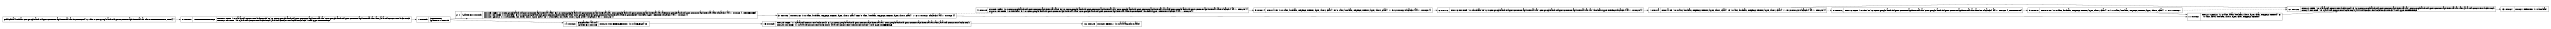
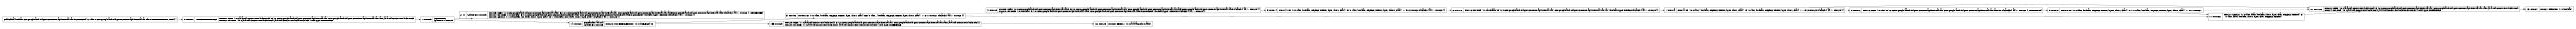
  digraph {
    rankdir=LR
    node [shape=record]
    n1 [label="{0\:\ 0x0000|MTH_ENTER_BLOCK\l|0x0000: IGET  (r0 I:java.util.concurrent.locks.Lock) = (r2 I:com.google.android.gms.common.api.internal.zas) com.google.android.gms.common.api.internal.zas.zaen java.util.concurrent.locks.Lock \l0x0002: INVOKE  (r0 I:java.util.concurrent.locks.Lock) java.util.concurrent.locks.Lock.lock():void type: INTERFACE \l}"]
    n2 [label="{1\:\ 0x0005|SYNTHETIC\lSplitter:B:1:0x0005\l}"]
    n3 [label="{2\:\ ?|Splitter:B:1:0x0005\l|0x0005: IGET  (r0 I:com.google.android.gms.common.api.internal.zabe) = (r2 I:com.google.android.gms.common.api.internal.zas) com.google.android.gms.common.api.internal.zas.zaee com.google.android.gms.common.api.internal.zabe A[Catch:\{ all \-\> 0x0028 \}, TRY_ENTER]\l0x0007: INVOKE  (r0 I:boolean) = (r0 I:com.google.android.gms.common.api.internal.zabe) com.google.android.gms.common.api.internal.zabe.isConnected():boolean type: VIRTUAL A[Catch:\{ all \-\> 0x0028 \}]\l0x000b: CONST  (r1 I:?[boolean, int, float, short, byte, char]) = (1 ?[boolean, int, float, short, byte, char]) A[Catch:\{ all \-\> 0x0028 \}]\l}"]
    n4 [label="{14\:\ 0x0028|ExcHandler: all null\lSplitter:B:1:0x0005\l|0x0028: MOVE_EXCEPTION  (r0 I:?[OBJECT]) =  \l}"]
    n5 [label="{3\:\ 0x000c|0x000c: IF  (r0 I:?[int, boolean, OBJECT, ARRAY, byte, short, char]) == (0 ?[int, boolean, OBJECT, ARRAY, byte, short, char])  \-\> B:11:0x0021 A[Catch:\{ all \-\> 0x0028 \}]\l}"]
    n6 [label="{15\:\ 0x0029|0x0029: IGET  (r1 I:java.util.concurrent.locks.Lock) = (r2 I:com.google.android.gms.common.api.internal.zas) com.google.android.gms.common.api.internal.zas.zaen java.util.concurrent.locks.Lock \l0x002b: INVOKE  (r1 I:java.util.concurrent.locks.Lock) java.util.concurrent.locks.Lock.unlock():void type: INTERFACE \l}"]
    n7 [label="{4\:\ 0x000e|0x000e: IGET  (r0 I:com.google.android.gms.common.api.internal.zabe) = (r2 I:com.google.android.gms.common.api.internal.zas) com.google.android.gms.common.api.internal.zas.zaef com.google.android.gms.common.api.internal.zabe A[Catch:\{ all \-\> 0x0028 \}]\l0x0010: INVOKE  (r0 I:boolean) = (r0 I:com.google.android.gms.common.api.internal.zabe) com.google.android.gms.common.api.internal.zabe.isConnected():boolean type: VIRTUAL A[Catch:\{ all \-\> 0x0028 \}]\l}"]
    n8 [label="{11\:\ 0x0021|0x0021: CONST  (r1 I:?[int, float, boolean, short, byte, char, OBJECT, ARRAY]) = \l  (0 ?[int, float, boolean, short, byte, char, OBJECT, ARRAY])\l \l}"]
    n9 [label="{5\:\ 0x0014|0x0014: IF  (r0 I:?[int, boolean, OBJECT, ARRAY, byte, short, char]) != (0 ?[int, boolean, OBJECT, ARRAY, byte, short, char])  \-\> B:12:0x0022 A[Catch:\{ all \-\> 0x0028 \}]\l}"]
    n10 [label="{12\:\ 0x0022|0x0022: IGET  (r0 I:java.util.concurrent.locks.Lock) = (r2 I:com.google.android.gms.common.api.internal.zas) com.google.android.gms.common.api.internal.zas.zaen java.util.concurrent.locks.Lock \l0x0024: INVOKE  (r0 I:java.util.concurrent.locks.Lock) java.util.concurrent.locks.Lock.unlock():void type: INTERFACE \l}"]
    n11 [label="{6\:\ 0x0016|0x0016: INVOKE  (r0 I:boolean) = (r2 I:com.google.android.gms.common.api.internal.zas) com.google.android.gms.common.api.internal.zas.zaz():boolean type: DIRECT A[Catch:\{ all \-\> 0x0028 \}]\l}"]
    n12 [label="{7\:\ 0x001a|0x001a: IF  (r0 I:?[int, boolean, OBJECT, ARRAY, byte, short, char]) != (0 ?[int, boolean, OBJECT, ARRAY, byte, short, char])  \-\> B:12:0x0022 A[Catch:\{ all \-\> 0x0028 \}]\l}"]
    n13 [label="{13\:\ 0x0027|0x0027: RETURN  (r1 I:boolean) \l}"]
    n14 [label="{8\:\ 0x001c|0x001c: IGET  (r0 I:int) = (r2 I:com.google.android.gms.common.api.internal.zas) com.google.android.gms.common.api.internal.zas.zaeo int A[Catch:\{ all \-\> 0x0028 \}, TRY_LEAVE]\l}"]
    n15 [label="{9\:\ 0x001e|0x001e: IF  (r0 I:?[int, boolean, OBJECT, ARRAY, byte, short, char]) != (r1 I:?[int, boolean, OBJECT, ARRAY, byte, short, char])  \-\> B:11:0x0021 \l}"]
    n16 [label="{16\:\ 0x002e|0x002e: THROW  (r0 I:java.lang.Throwable) \l}"]
    n17 [label="{public final boolean com.google.android.gms.common.api.internal.zas.isConnected((r2 'this' I:com.google.android.gms.common.api.internal.zas A[IMMUTABLE_TYPE, THIS])) }"]
    n1 -> n2
    n2 -> n3
    n2 -> n4
-   n3 -> n5
+   n4 -> n5
    n4 -> n6
    n5 -> n7 [style=dashed]
    n5 -> n8
    n6 -> n16
    n7 -> n9
    n8 -> n10
    n9 -> n11 [style=dashed]
    n10 -> n13
    n11 -> n12
    n12 -> n10
    n12 -> n14 [style=dashed]
    n14 -> n15
    n15 -> n8
    n15 -> n10 [style=dashed]
    n17 -> n1
  }
